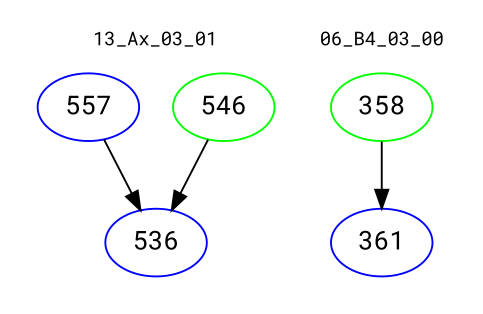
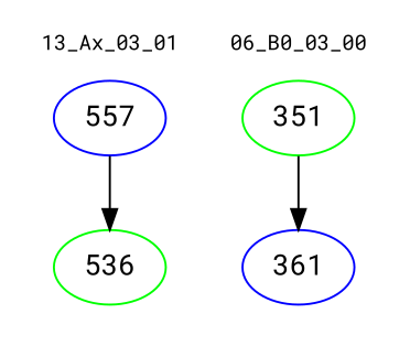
  digraph {
    fontname="Roboto Mono"
    node [color=green fontname="Roboto Mono"]
    edge [color=black fontname="Roboto Mono"]
-   n1 [label=546]
-   n2 [color=blue label=536]
+   n2 [label=536]
    n3 [color=blue label=557]
-   n4 [label=358]
+   n4 [label=351]
    n5 [color=blue label=361]
    subgraph cluster_1 {
      color=white
      fontsize=10
      label="13_Ax_03_01"
-     n1
      n2
      n3
    }
    subgraph cluster_2 {
      color=white
      fontsize=10
-     label="06_B4_03_00"
+     label="06_B0_03_00"
      n4
      n5
    }
-   n1 -> n2
    n3 -> n2
    n4 -> n5
  }
